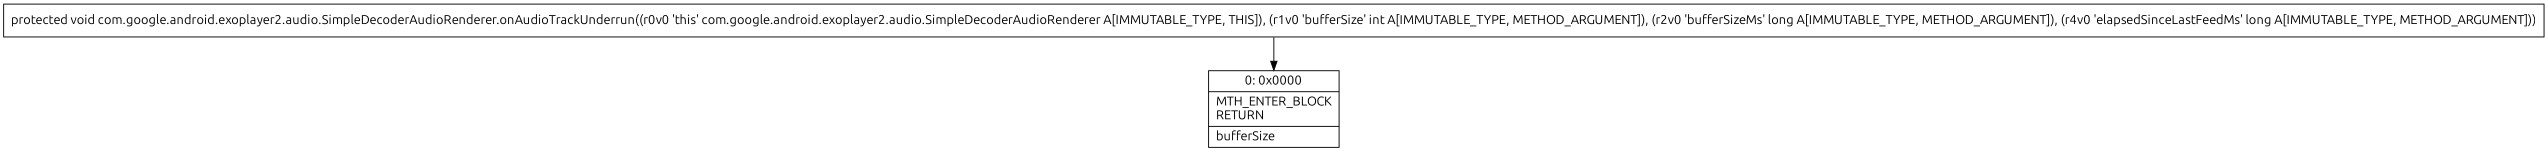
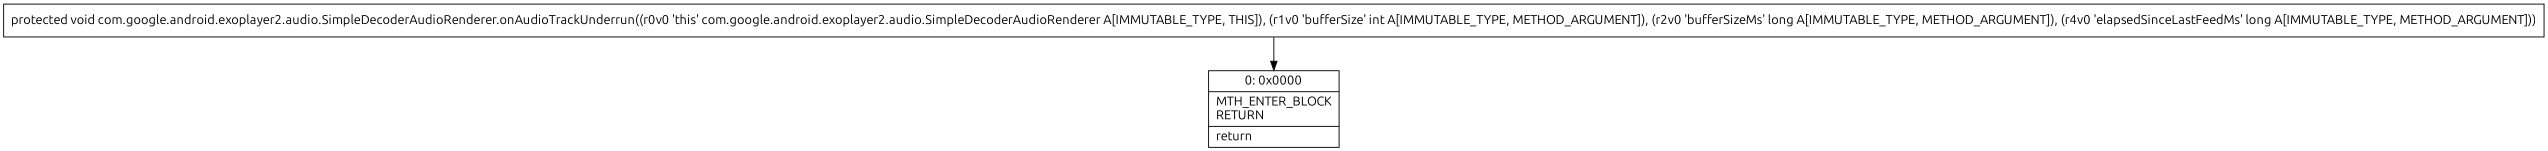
  digraph {
    fontname=Ubuntu
    node [shape=record fontname=Ubuntu]
-   n1 [label="{0\:\ 0x0000|MTH_ENTER_BLOCK\lRETURN\l|bufferSize\l}"]
+   n1 [label="{0\:\ 0x0000|MTH_ENTER_BLOCK\lRETURN\l|return\l}"]
    n2 [label="{protected void com.google.android.exoplayer2.audio.SimpleDecoderAudioRenderer.onAudioTrackUnderrun((r0v0 'this' com.google.android.exoplayer2.audio.SimpleDecoderAudioRenderer A[IMMUTABLE_TYPE, THIS]), (r1v0 'bufferSize' int A[IMMUTABLE_TYPE, METHOD_ARGUMENT]), (r2v0 'bufferSizeMs' long A[IMMUTABLE_TYPE, METHOD_ARGUMENT]), (r4v0 'elapsedSinceLastFeedMs' long A[IMMUTABLE_TYPE, METHOD_ARGUMENT])) }"]
    n2 -> n1 [fontname=Ubuntu]
  }
